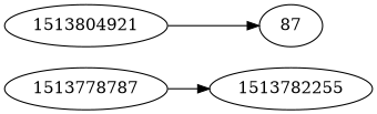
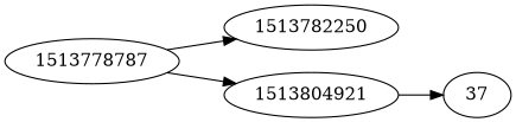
  strict digraph {
    rankdir=LR
    n1 [label=1513778787]
-   1513782250 [label=1513782255]
+   1513782250
    1513804921
-   37 [label=87]
+   37
    n1 -> 1513782250
+   n1 -> 1513804921
    1513804921 -> 37
  }
